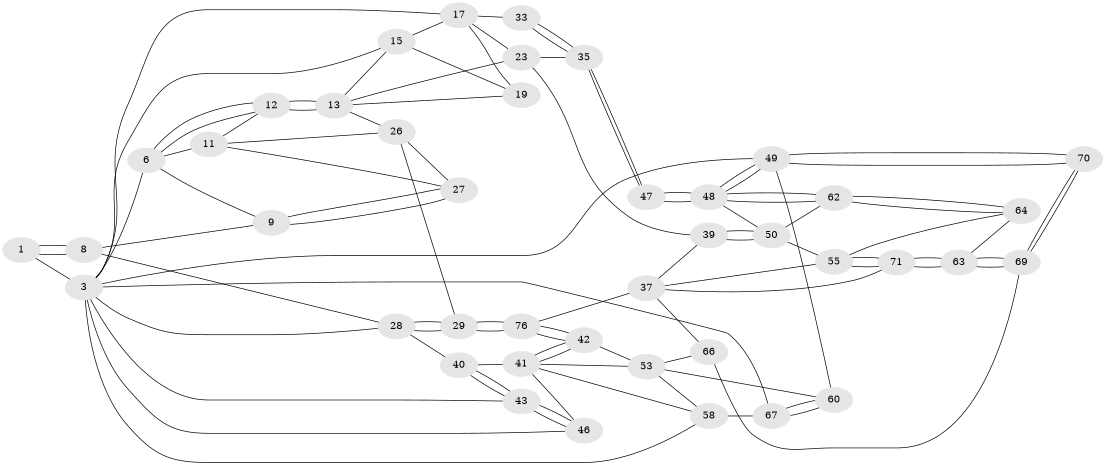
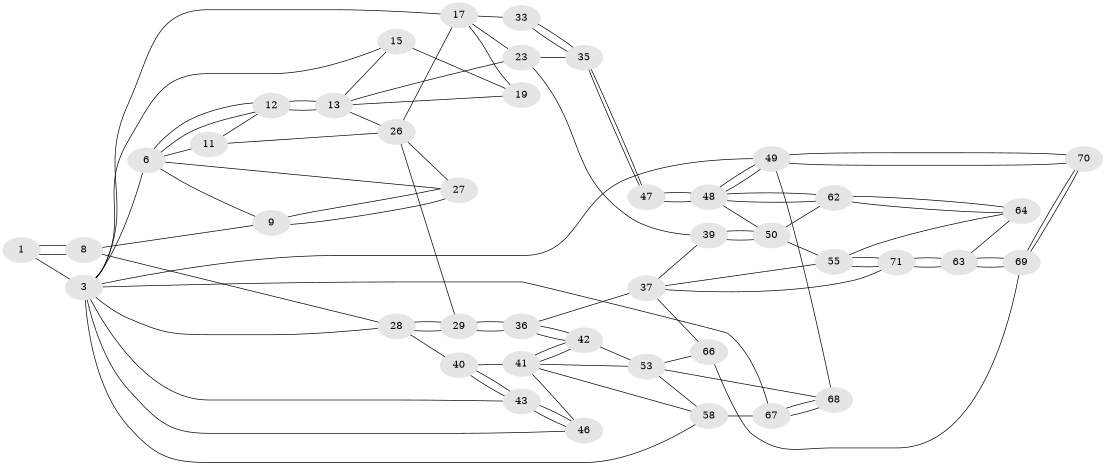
  graph {
    rankdir=LR
    node [color=gray90 style=filled]
    1 [super="+2"]
    3 [super="+44+31+4"]
    8 [super="+20"]
    6 [super="+7"]
    15 [super="+16"]
    17 [super="+21+18"]
    28 [super="+32"]
    43
    46
    49 [super="+71"]
    58 [super="+59"]
    67
    9
    11 [super="+25"]
    12
    19
    23 [super="+34"]
    33
    29
    40
-   68 [label=60]
+   68
    70
    27
    26 [super="+30"]
    13 [super="+14+22"]
    35
    39
    47
    50 [super="+57"]
-   36 [label=76]
+   36
    41 [super="+51"]
    37 [super="+60+38"]
    42
    48
    55 [super="+56"]
    n36 [label=71]
    66
    53 [super="+54"]
    64
    63
    69
    62
    1 -- 3
    1 -- 8 [weight=2]
    1 -- 8
    3 -- 6
    3 -- 15
    3 -- 17
    3 -- 28
    3 -- 43
    3 -- 46
    3 -- 49 [weight=2]
    3 -- 58
    3 -- 67
    8 -- 28
    8 -- 9
    6 -- 9
    6 -- 11
    6 -- 12
    6 -- 12
-   15 -- 17
+   26 -- 17
    15 -- 19
    17 -- 19
    17 -- 23
    17 -- 33 [weight=2]
    28 -- 29
    28 -- 29
    28 -- 40
    43 -- 46
    43 -- 46
    49 -- 68
    49 -- 70 [weight=2]
    49 -- 70
    58 -- 67
    67 -- 68
    67 -- 68
    9 -- 27
    9 -- 27
    11 -- 12
-   11 -- 27
+   6 -- 27
    11 -- 26
    12 -- 13
    12 -- 13
    23 -- 35
    23 -- 39
    33 -- 35
    33 -- 35
    29 -- 36
    29 -- 36
    40 -- 43
    40 -- 43
    40 -- 41
    26 -- 29
    26 -- 27
    13 -- 15
    13 -- 19
    13 -- 23
    13 -- 26
    35 -- 47
    35 -- 47
    39 -- 50
    39 -- 50
    47 -- 48
    47 -- 48
    50 -- 55
    50 -- 62
    36 -- 37
    36 -- 42
    36 -- 42
    41 -- 46
    41 -- 58
    41 -- 42
    41 -- 42
    41 -- 53
    37 -- 39
    37 -- 55
    37 -- n36
    37 -- 66
    42 -- 53
    48 -- 49
    48 -- 49
    48 -- 50
    48 -- 62
    48 -- 62
    55 -- n36
    55 -- n36
    55 -- 64
    n36 -- 63
    n36 -- 63
    66 -- 69
    53 -- 58
    53 -- 68
    53 -- 66
    63 -- 64
    63 -- 69
    63 -- 69
    69 -- 70
    69 -- 70
    62 -- 64
    62 -- 64
  }
